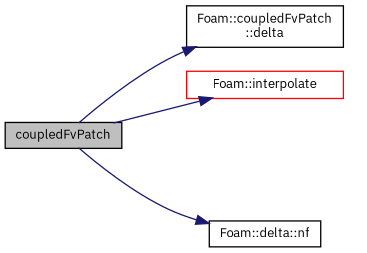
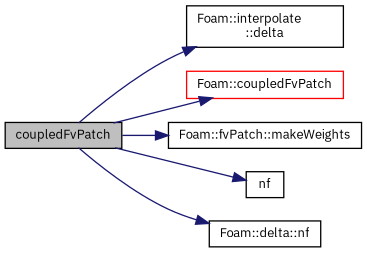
  digraph {
    fontname="IBM Plex Sans"
    rankdir=LR
    node [color=black fontname="IBM Plex Sans" fontsize=10 shape=record]
    edge [color=midnightblue fontname="IBM Plex Sans" fontsize=10 labelfontname=FreeSans labelfontsize=10 style=solid]
    n1 [fillcolor=grey75 fontcolor=black height=0.2 label=coupledFvPatch style=filled width=0.4]
-   n2 [height=0.2 label="Foam::coupledFvPatch\l::delta" width=0.4]
-   n3 [color=red height=0.2 label="Foam::interpolate" width=0.4]
+   n2 [height=0.2 label="Foam::interpolate\l::delta" width=0.4]
+   n3 [color=red height=0.2 label="Foam::coupledFvPatch" width=0.4]
+   n4 [height=0.2 label="Foam::fvPatch::makeWeights" width=0.4]
+   n5 [height=0.2 label=nf width=0.4]
    n6 [height=0.2 label="Foam::delta::nf" width=0.4]
    n1 -> n2
    n1 -> n3
+   n1 -> n4
+   n1 -> n5
    n1 -> n6
  }
